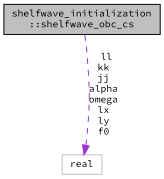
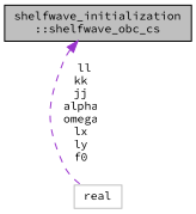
  digraph {
    fontname="Source Code Pro"
    node [fontname="Source Code Pro" fontsize=10 shape=record style=filled]
    n1 [color=black fillcolor=grey75 fontcolor=black height=0.2 label="shelfwave_initialization\l::shelfwave_obc_cs" width=0.4]
    n2 [color=grey75 fillcolor=white height=0.2 label=real width=0.4]
-   n2 -> n1 [color=darkorchid3 dir=back fontname="Source Code Pro" fontsize=10 label=" ll\nkk\njj\nalpha\nomega\nlx\nly\nf0" labelfontname=Helvetica labelfontsize=10 style=dashed]
+   n1 -> n2 [color=darkorchid3 dir=back fontname="Source Code Pro" fontsize=10 label=" ll\nkk\njj\nalpha\nomega\nlx\nly\nf0" labelfontname=Helvetica labelfontsize=10 style=dashed]
  }
